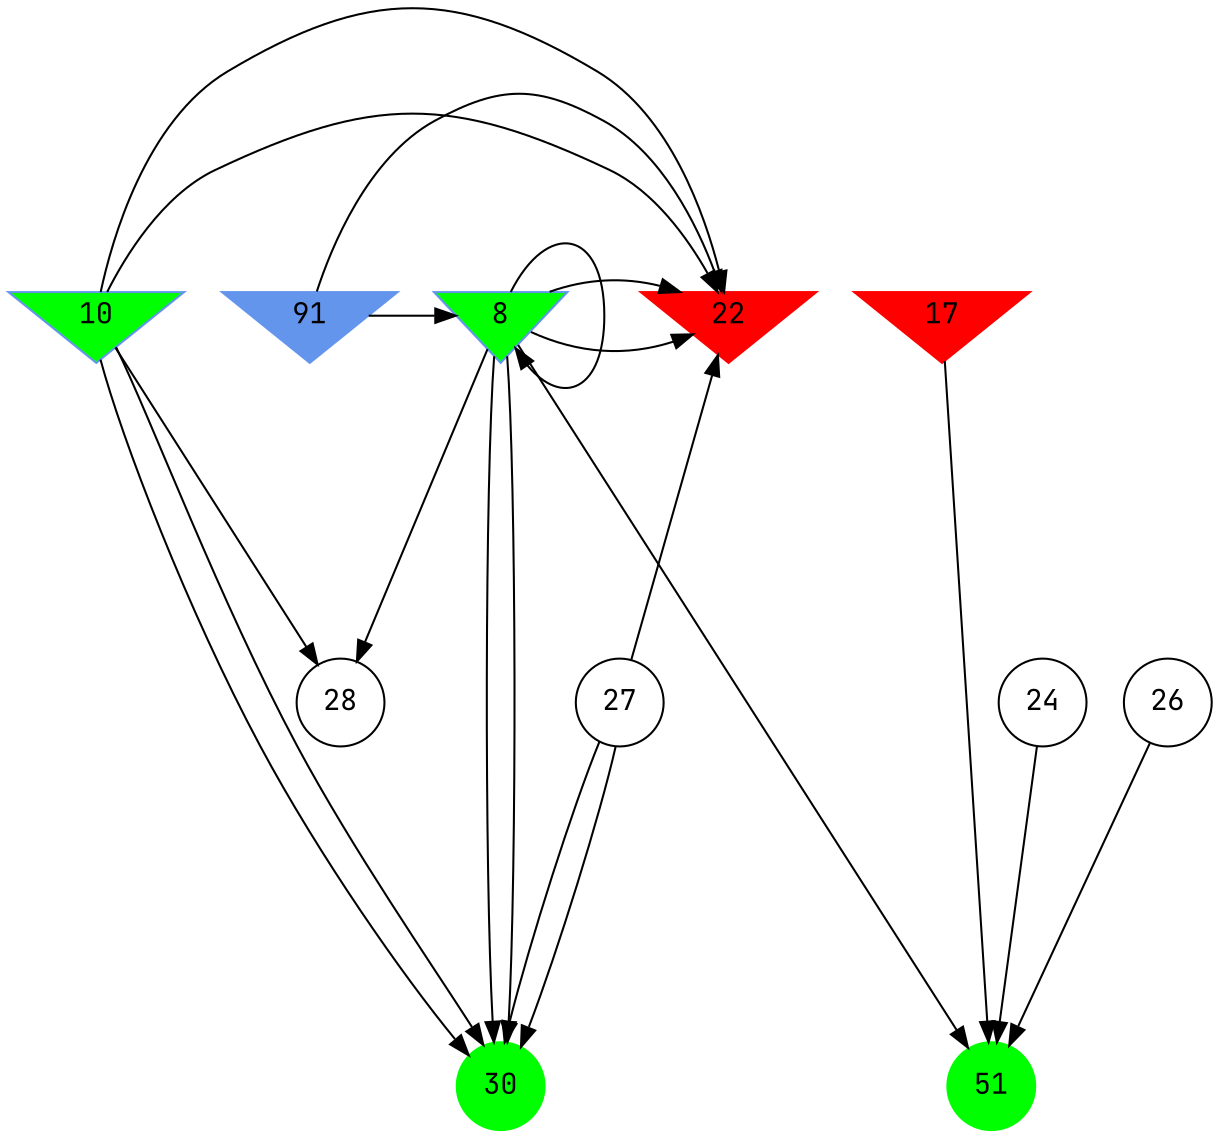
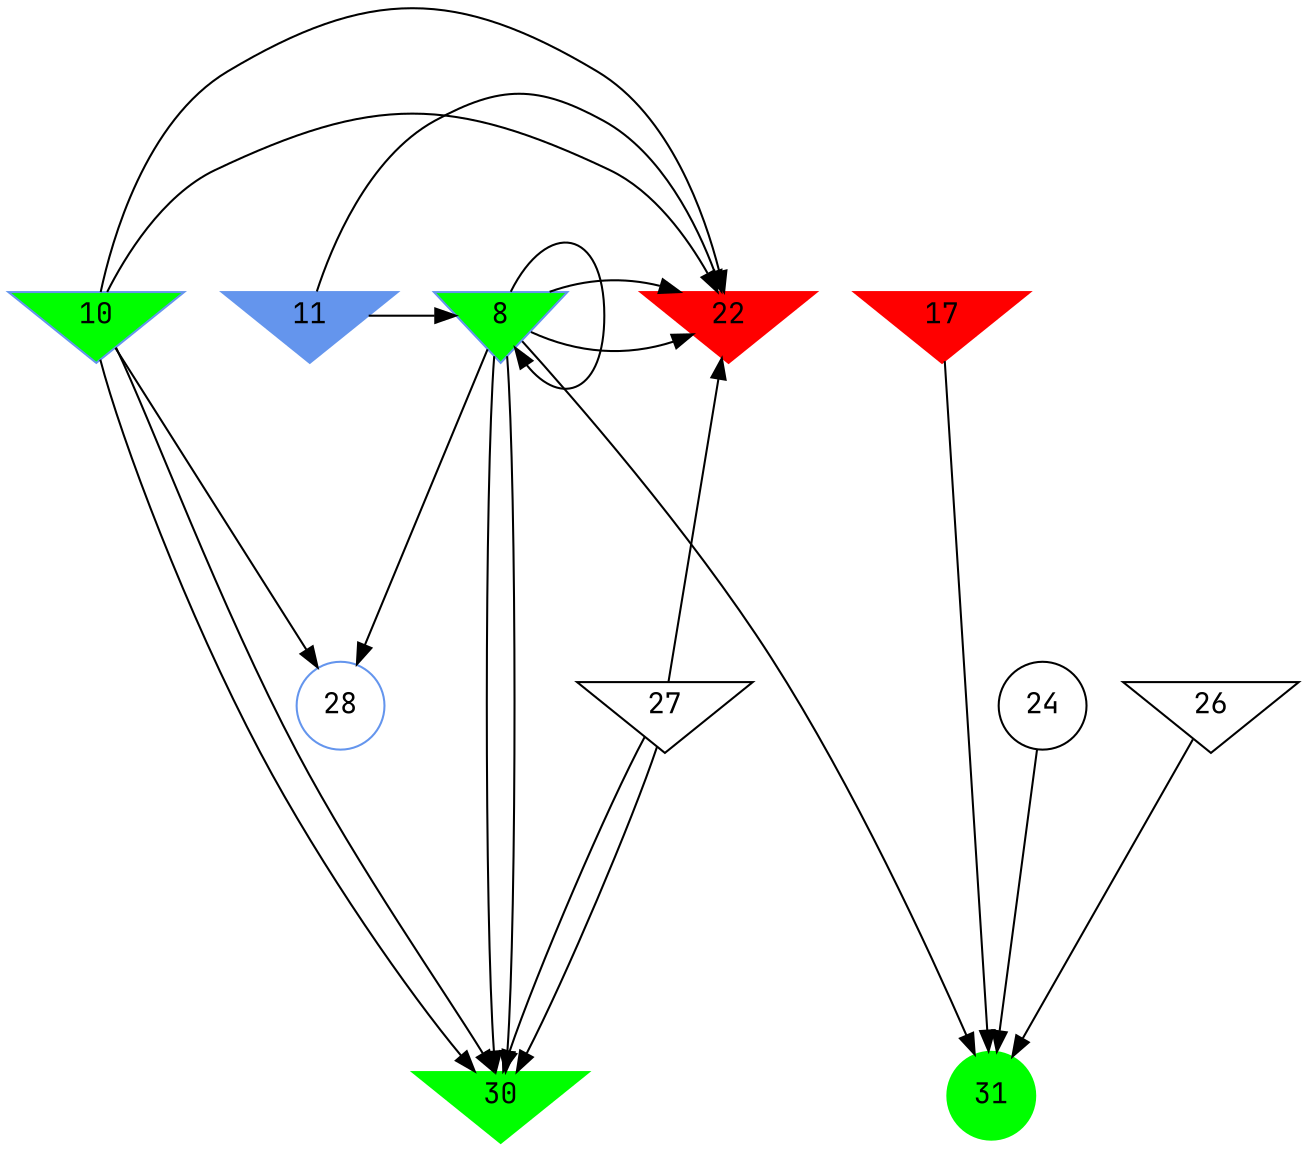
  digraph {
    fontname="JetBrains Mono"
    ranksep=2.0
    node [color=black fontname="JetBrains Mono" shape=circle style=filled]
    edge [fontname="JetBrains Mono"]
    8 [color=cornflowerblue fillcolor=green shape=invtriangle]
    10 [color=cornflowerblue fillcolor=green shape=invtriangle]
-   11 [color=cornflowerblue shape=invtriangle label=91]
+   11 [color=cornflowerblue shape=invtriangle]
    17 [color=red shape=invtriangle]
    22 [color=red shape=invtriangle]
    24 [style=""]
-   26 [style=""]
-   27 [style=""]
-   28 [style=""]
-   30 [color=green]
-   31 [color=green label=51]
+   26 [shape=invtriangle style=""]
+   27 [shape=invtriangle style=""]
+   28 [color=cornflowerblue style=""]
+   30 [color=green shape=invtriangle]
+   31 [color=green]
    subgraph sub_1 {
      rank=same
      8
      10
      11
      17
      22
    }
    subgraph sub_2 {
      rank=same
      24
      26
      27
      28
    }
    subgraph sub_3 {
      rank=same
      30
      31
    }
    8 -> 8
    8 -> 22
    8 -> 22
    8 -> 28
    8 -> 30
    8 -> 30
    8 -> 31
    10 -> 22
    10 -> 22
    10 -> 28
    10 -> 30
    10 -> 30
    11 -> 8
    11 -> 22
    17 -> 31
    24 -> 31
    26 -> 31
    27 -> 22
    27 -> 30
    27 -> 30
  }
